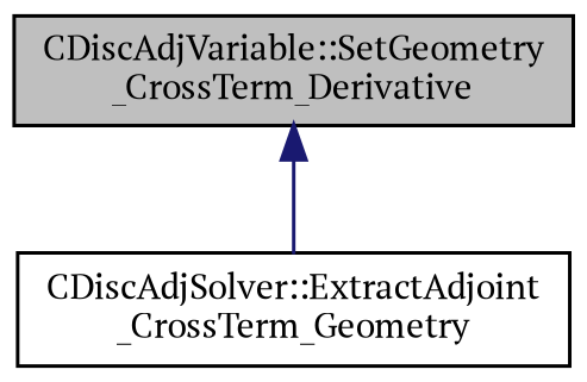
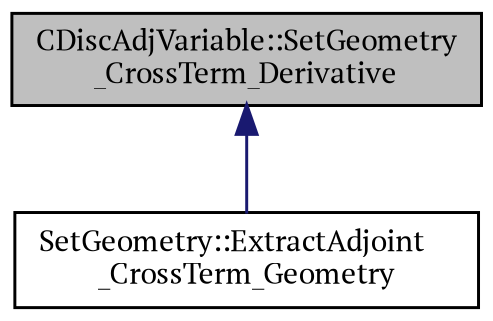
  digraph {
    rankdir=TB
    fontname="PT Serif"
    node [color=black fontname="PT Serif" fontsize=10 shape=record style=filled]
    n1 [fillcolor=grey75 fontcolor=black height=0.2 label="CDiscAdjVariable::SetGeometry\l_CrossTerm_Derivative" width=0.4]
-   n2 [fillcolor=white height=0.2 label="CDiscAdjSolver::ExtractAdjoint\l_CrossTerm_Geometry" width=0.4]
+   n2 [fillcolor=white height=0.2 label="SetGeometry::ExtractAdjoint\l_CrossTerm_Geometry" width=0.4]
    n1 -> n2 [color=midnightblue dir=back fontname="PT Serif" fontsize=10 labelfontname=Helvetica labelfontsize=10 style=solid]
  }
